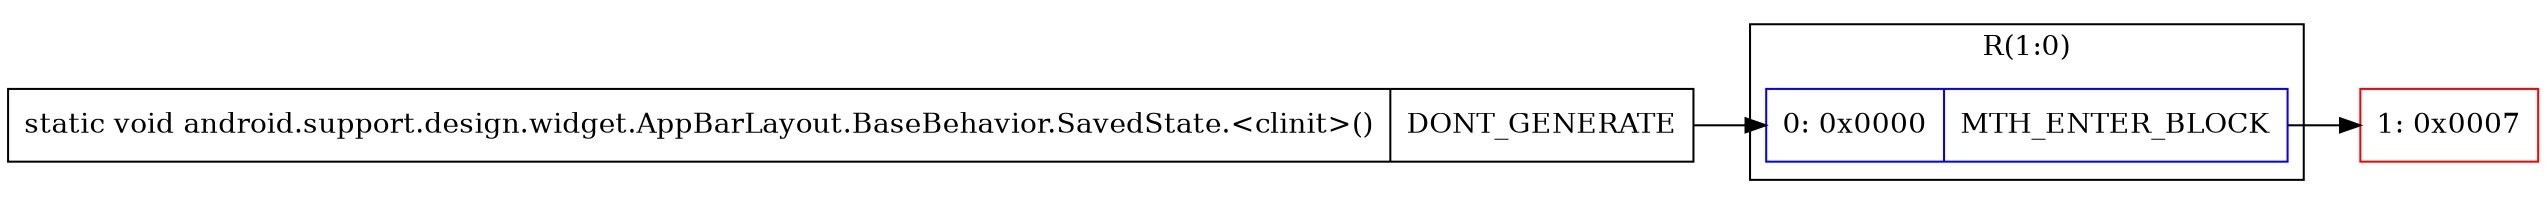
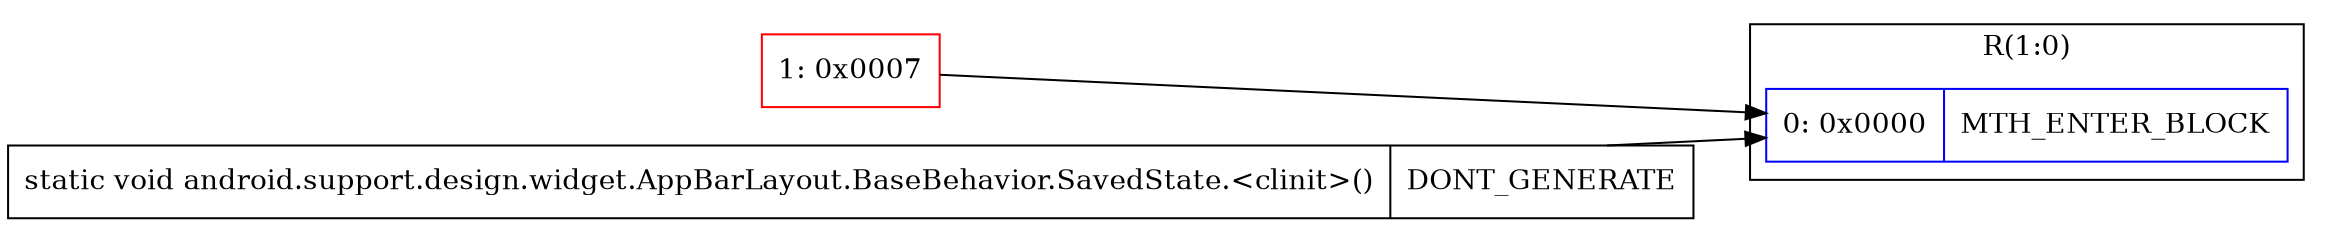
  digraph {
    rankdir=LR
    node [shape=record]
    n1 [color=blue label="{0\:\ 0x0000|MTH_ENTER_BLOCK\l}"]
    n2 [color=red label="{1\:\ 0x0007}"]
    n3 [label="{static void android.support.design.widget.AppBarLayout.BaseBehavior.SavedState.\<clinit\>()  | DONT_GENERATE\l}"]
    subgraph cluster_1 {
      label="R(1:0)"
      n1
    }
-   n1 -> n2
+   n2 -> n1
    n3 -> n1
  }
